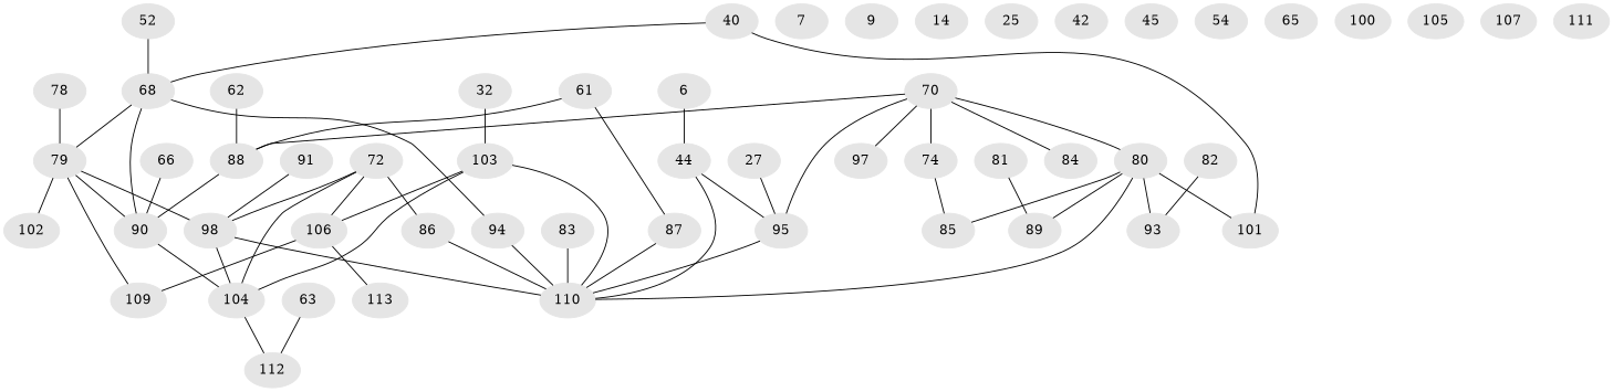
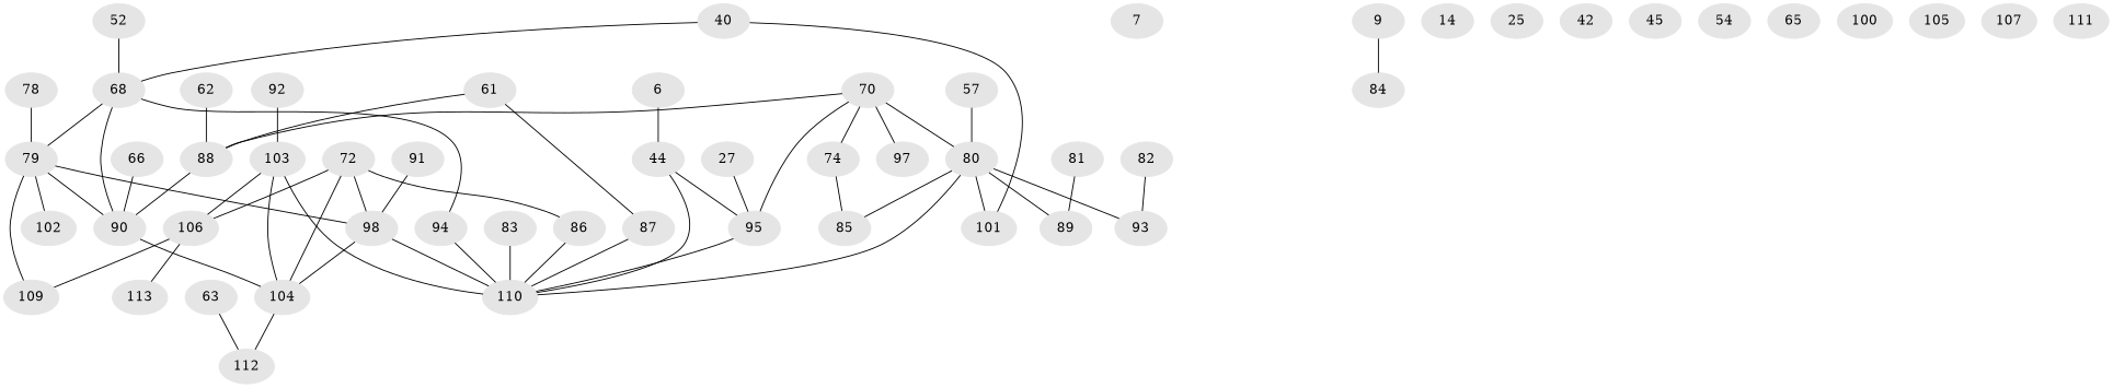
  graph {
    node [color=gray90 style=filled]
    6
    44
    95 [super="+71"]
    110 [super="+21+99"]
    7
    9
    14
    25
    27
    40 [super="+24"]
    68 [super="+28+29"]
    101
    90 [super="+60+31+76+41+50"]
    79 [super="+64"]
    94
    42
    45
    52
    n19 [label=63]
    112
    54
    80 [super="+11+69+59"]
    85
    89
    93
+   57
    61
    87
    88
    62
    65
    104 [super="+63"]
    66
    98 [super="+77+20"]
    102
    109 [super="+39"]
    70 [super="+49"]
    74
    84
    97
    72 [super="+15"]
    86
    106 [super="+37+17+96"]
    113
    78
    81
    82
    83 [super="+8"]
    91
    103 [super="+4"]
-   92 [label=32]
+   92
    100
    105
    107
    111
    6 -- 44
    44 -- 95 [weight=2]
    44 -- 110
    95 -- 110
    27 -- 95
    40 -- 68
    40 -- 101
    68 -- 90
    68 -- 79
    68 -- 94
    90 -- 104
    79 -- 90
    79 -- 98
    79 -- 102
    79 -- 109
    94 -- 110
    52 -- 68
    n19 -- 112
    80 -- 110
    80 -- 101
    80 -- 85
    80 -- 89
    80 -- 93
+   57 -- 80
    61 -- 87
    61 -- 88
    87 -- 110
    88 -- 90
    62 -- 88
    104 -- 112
    66 -- 90
    98 -- 110 [weight=3]
    98 -- 104
    70 -- 95
    70 -- 80 [weight=2]
    70 -- 88
    70 -- 74
-   70 -- 84
+   9 -- 84
    70 -- 97
    74 -- 85
    72 -- 104 [weight=2]
    72 -- 98
    72 -- 86
    72 -- 106
    86 -- 110
    106 -- 109
    106 -- 113
    78 -- 79
    81 -- 89
    82 -- 93
    83 -- 110
    91 -- 98
    103 -- 110
    103 -- 104
    103 -- 106
    92 -- 103
  }
